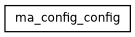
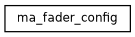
  digraph {
    rankdir=LR
-   n1 [color=black fillcolor=white fontname=Helvetica fontsize=10 height=0.2 label=ma_config_config shape=record style=filled width=0.4]
+   n1 [color=black fillcolor=white fontname=Helvetica fontsize=10 height=0.2 label=ma_fader_config shape=record style=filled width=0.4]
  }
